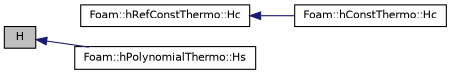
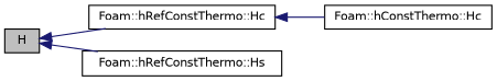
  digraph {
    rankdir=LR
    node [color=black fontname=Helvetica fontsize=10 shape=record]
    edge [color=midnightblue dir=back fontname=Helvetica fontsize=10 labelfontname=Helvetica labelfontsize=10 style=solid]
    n1 [fillcolor=grey75 fontcolor=black height=0.2 label=H style=filled width=0.4]
    n2 [height=0.2 label="Foam::hRefConstThermo::Hc" width=0.4]
-   n3 [height=0.2 label="Foam::hPolynomialThermo::Hs" width=0.4]
+   n3 [height=0.2 label="Foam::hRefConstThermo::Hs" width=0.4]
    n4 [height=0.2 label="Foam::hConstThermo::Hc" width=0.4]
+   n1 -> n2
    n1 -> n3
    n2 -> n4
  }
